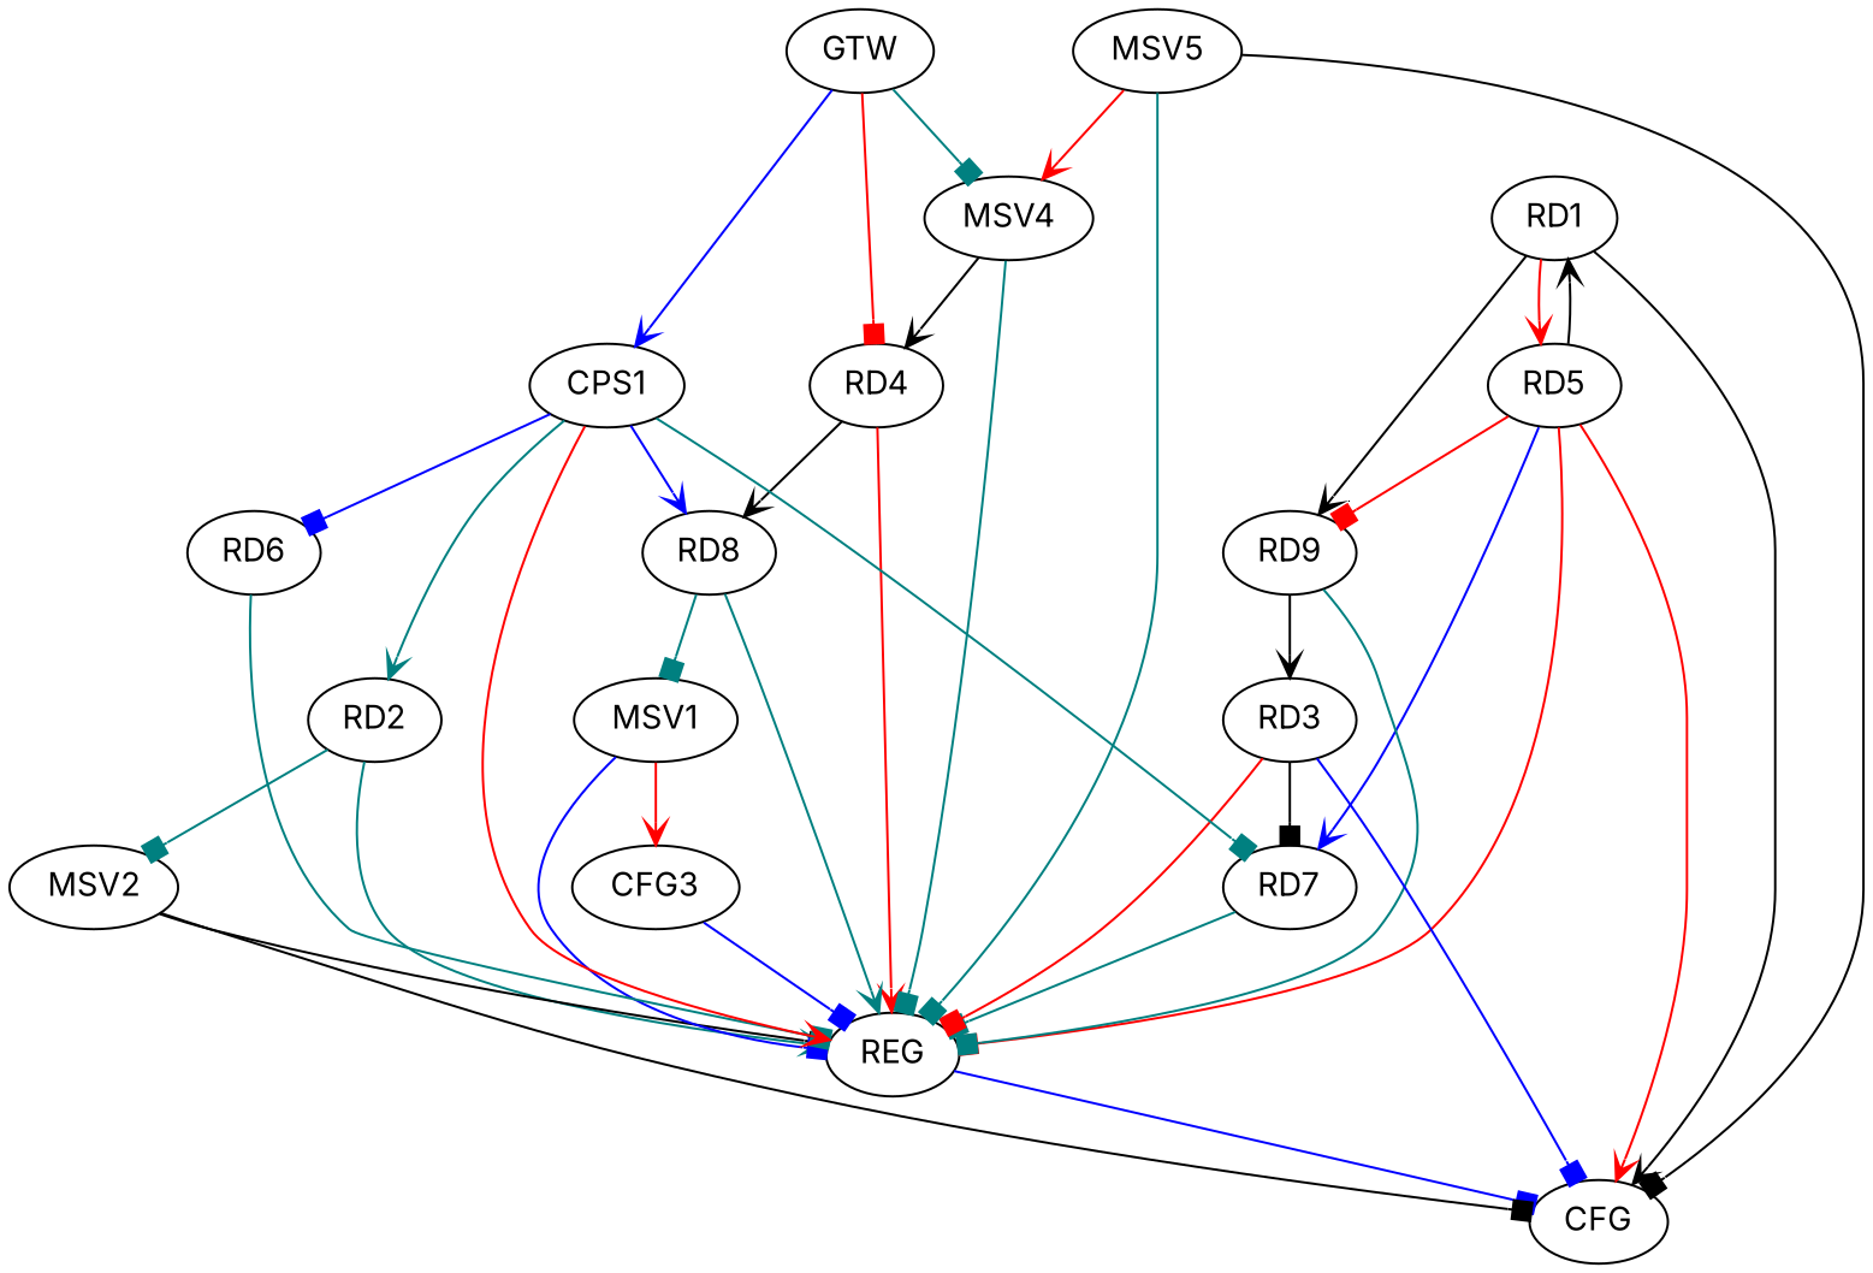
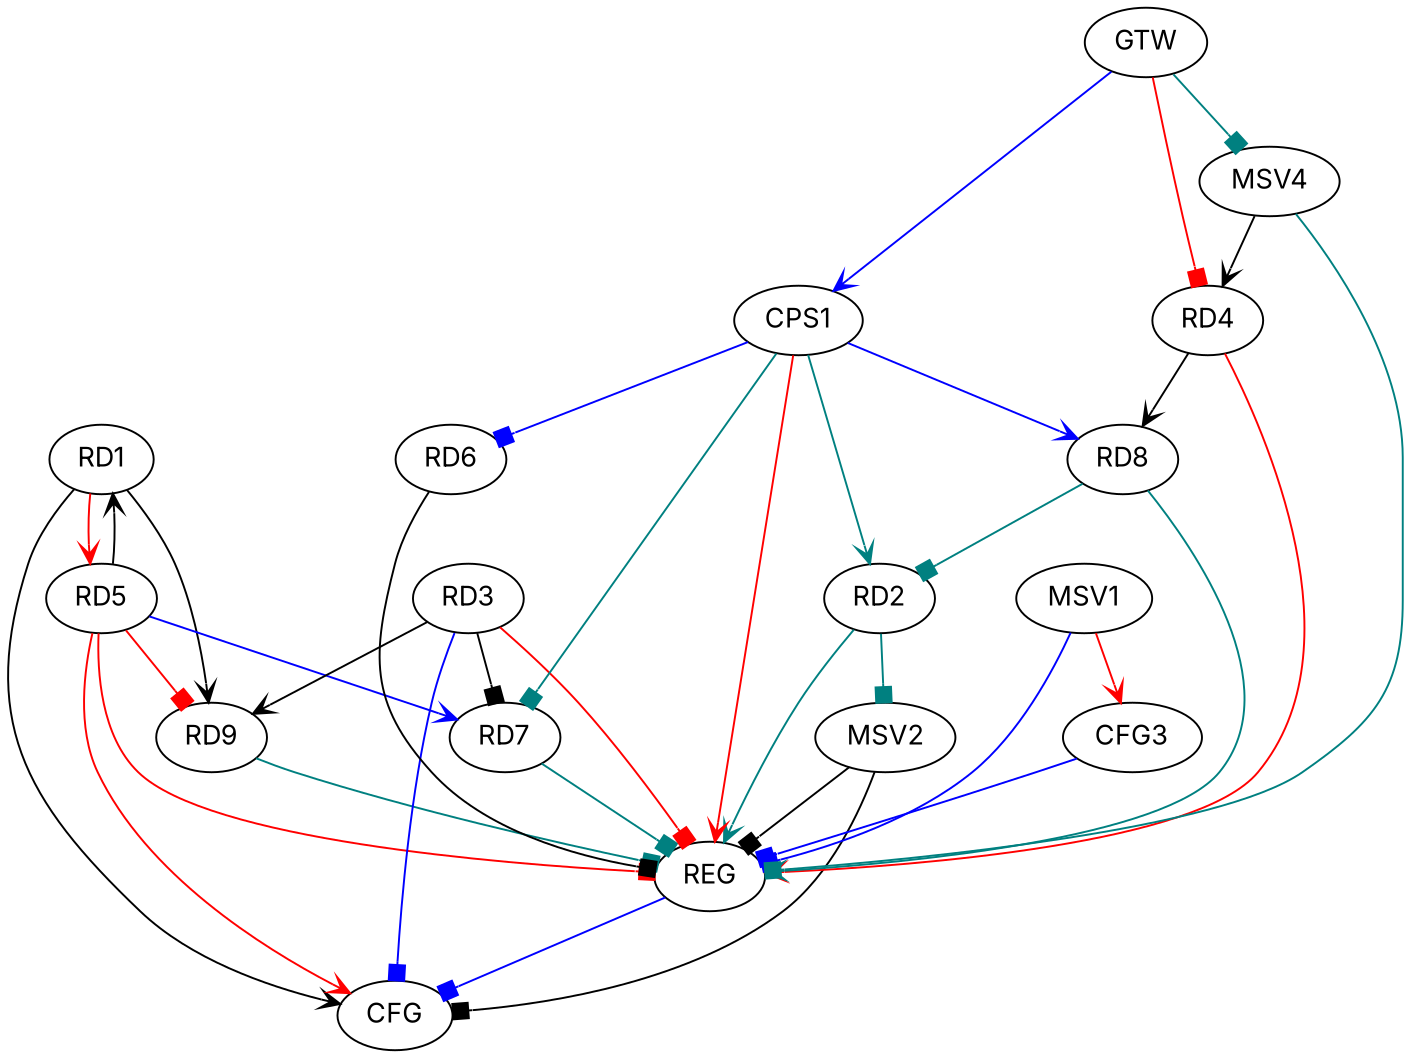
  strict digraph {
    fontname=Inter
    node [fontname=Inter]
    edge [arrowhead=box color=black fontname=Inter]
    n1 [label=RD1]
    n2 [label=RD5]
    n3 [label=RD9]
    n4 [label=CFG]
    n5 [label=REG]
    n6 [label=RD7]
    n7 [label=RD3]
    n8 [label=RD2]
    n9 [label=MSV2]
    n10 [label=RD4]
    n11 [label=RD8]
    n12 [label=MSV1]
    n13 [label=RD6]
    n14 [label=CFG3]
    n15 [label=CPS1]
    n16 [label=GTW]
    n17 [label=MSV4]
-   n18 [label=MSV5]
    n1 -> n2 [arrowhead=vee color=red]
    n1 -> n3 [arrowhead=vee]
    n1 -> n4 [arrowhead=vee]
    n2 -> n1 [arrowhead=vee]
    n2 -> n3 [color=red]
    n2 -> n4 [arrowhead=vee color=red]
    n2 -> n5 [color=red]
    n2 -> n6 [arrowhead=vee color=blue]
    n3 -> n5 [color=teal]
-   n3 -> n7 [arrowhead=vee]
+   n7 -> n3 [arrowhead=vee]
    n5 -> n4 [color=blue]
    n6 -> n5 [color=teal]
    n7 -> n4 [color=blue]
    n7 -> n5 [color=red]
    n7 -> n6
    n8 -> n5 [arrowhead=vee color=teal]
    n8 -> n9 [color=teal]
    n9 -> n4
    n9 -> n5
    n10 -> n5 [arrowhead=vee color=red]
    n10 -> n11 [arrowhead=vee]
    n11 -> n5 [arrowhead=vee color=teal]
-   n11 -> n12 [color=teal]
+   n11 -> n8 [color=teal]
    n12 -> n5 [color=blue]
    n12 -> n14 [arrowhead=vee color=red]
-   n13 -> n5 [color=teal]
+   n13 -> n5
    n14 -> n5 [color=blue]
    n15 -> n5 [arrowhead=vee color=red]
    n15 -> n6 [color=teal]
    n15 -> n8 [arrowhead=vee color=teal]
    n15 -> n11 [arrowhead=vee color=blue]
    n15 -> n13 [color=blue]
    n16 -> n10 [color=red]
    n16 -> n15 [arrowhead=vee color=blue]
    n16 -> n17 [color=teal]
    n17 -> n5 [color=teal]
    n17 -> n10 [arrowhead=vee]
-   n18 -> n4
-   n18 -> n5 [color=teal]
-   n18 -> n17 [arrowhead=vee color=red]
  }
